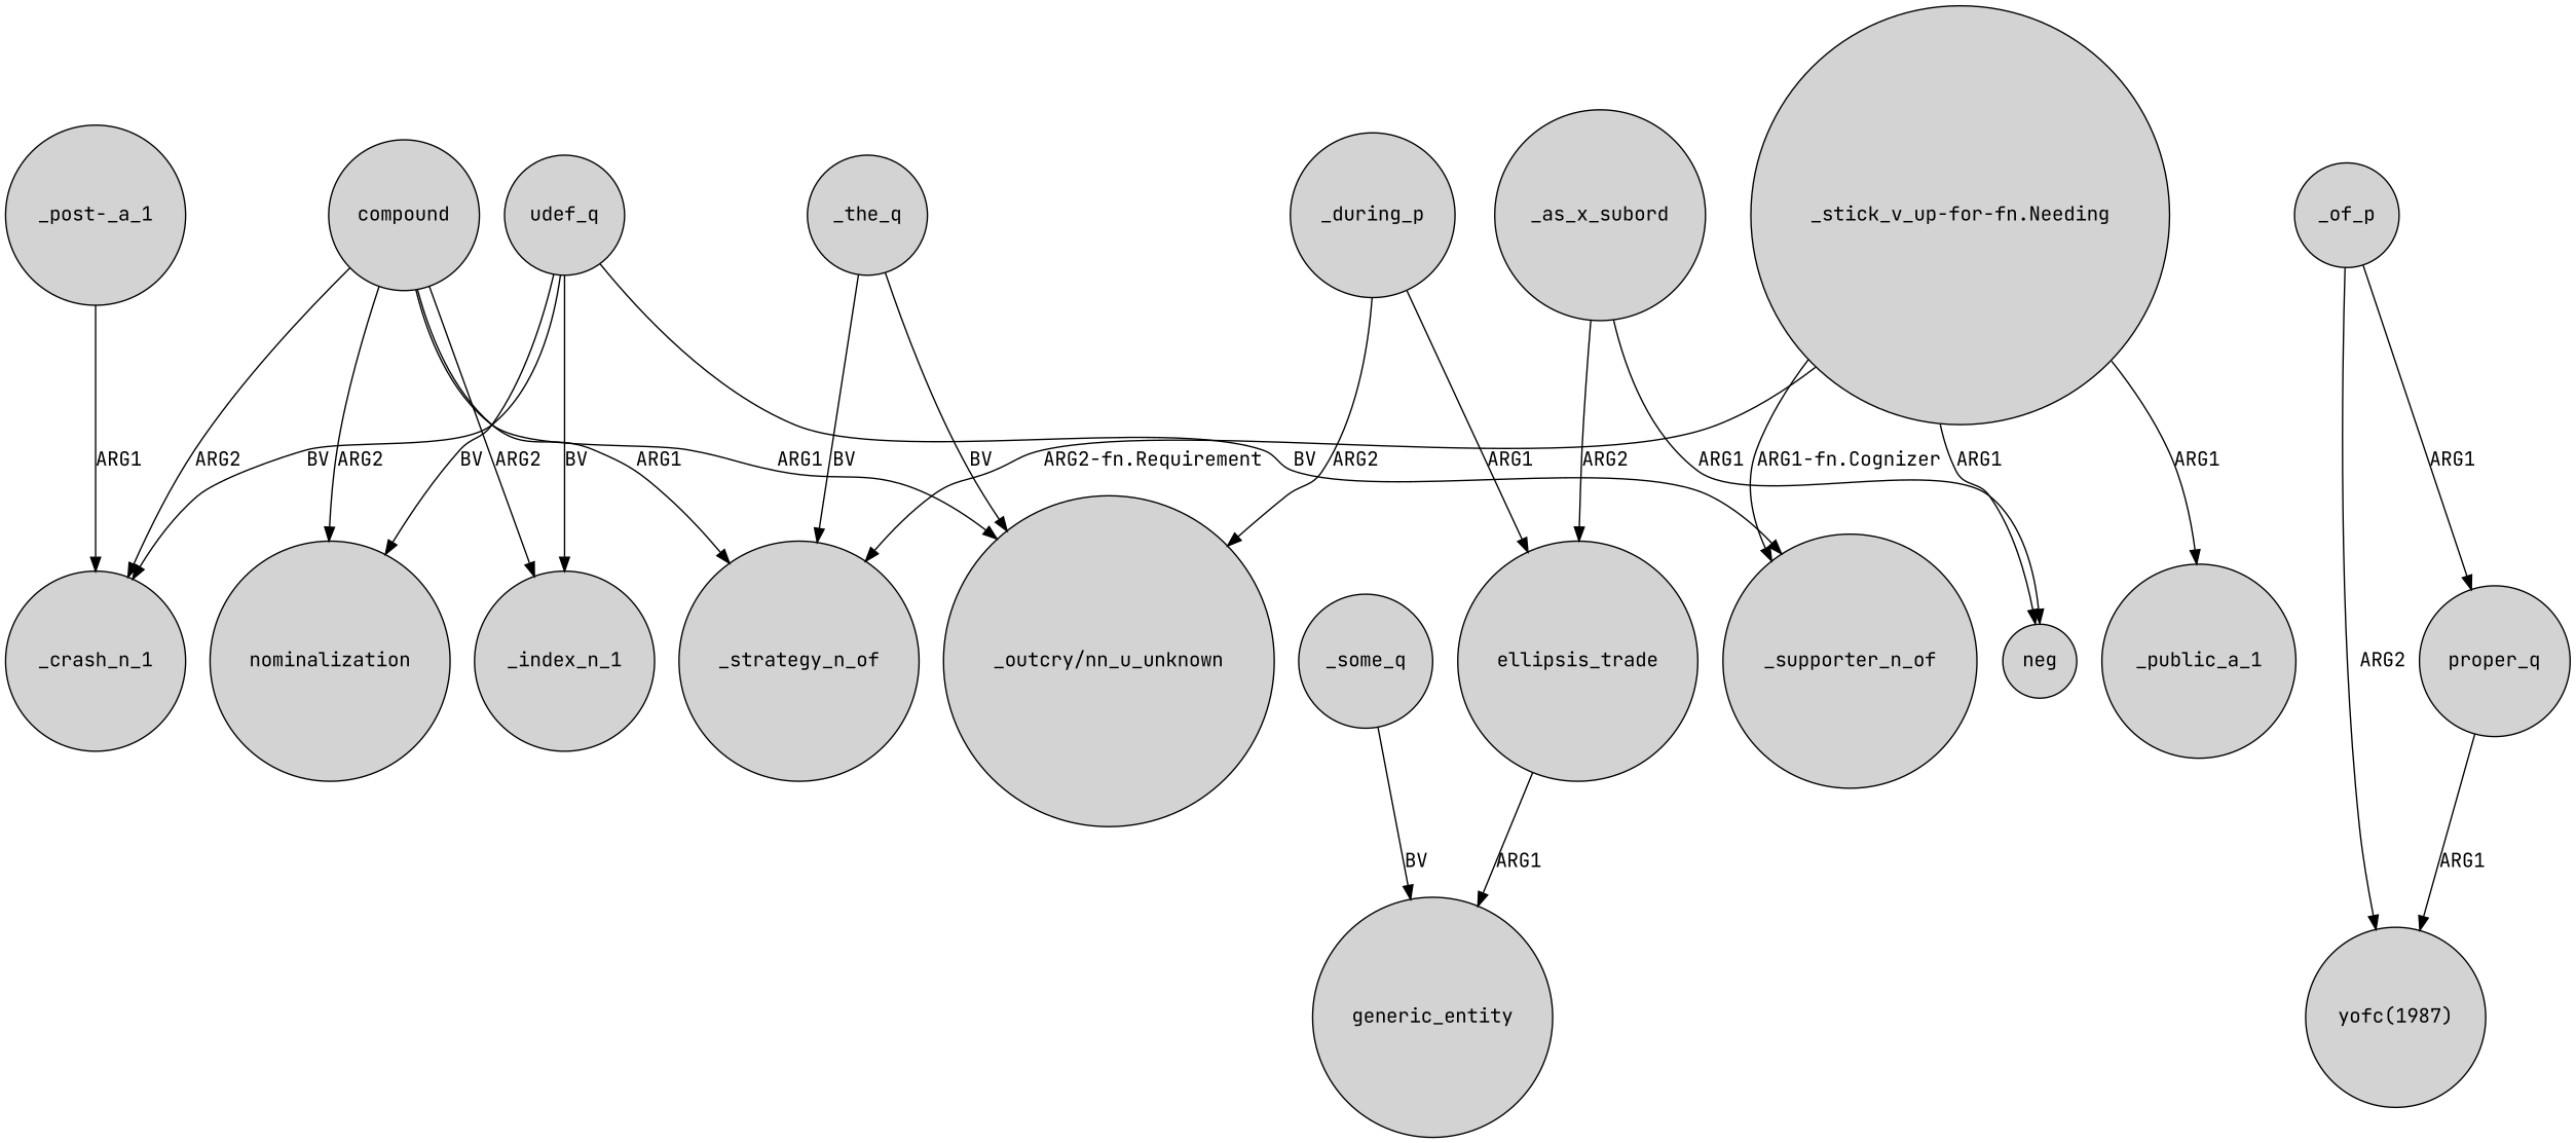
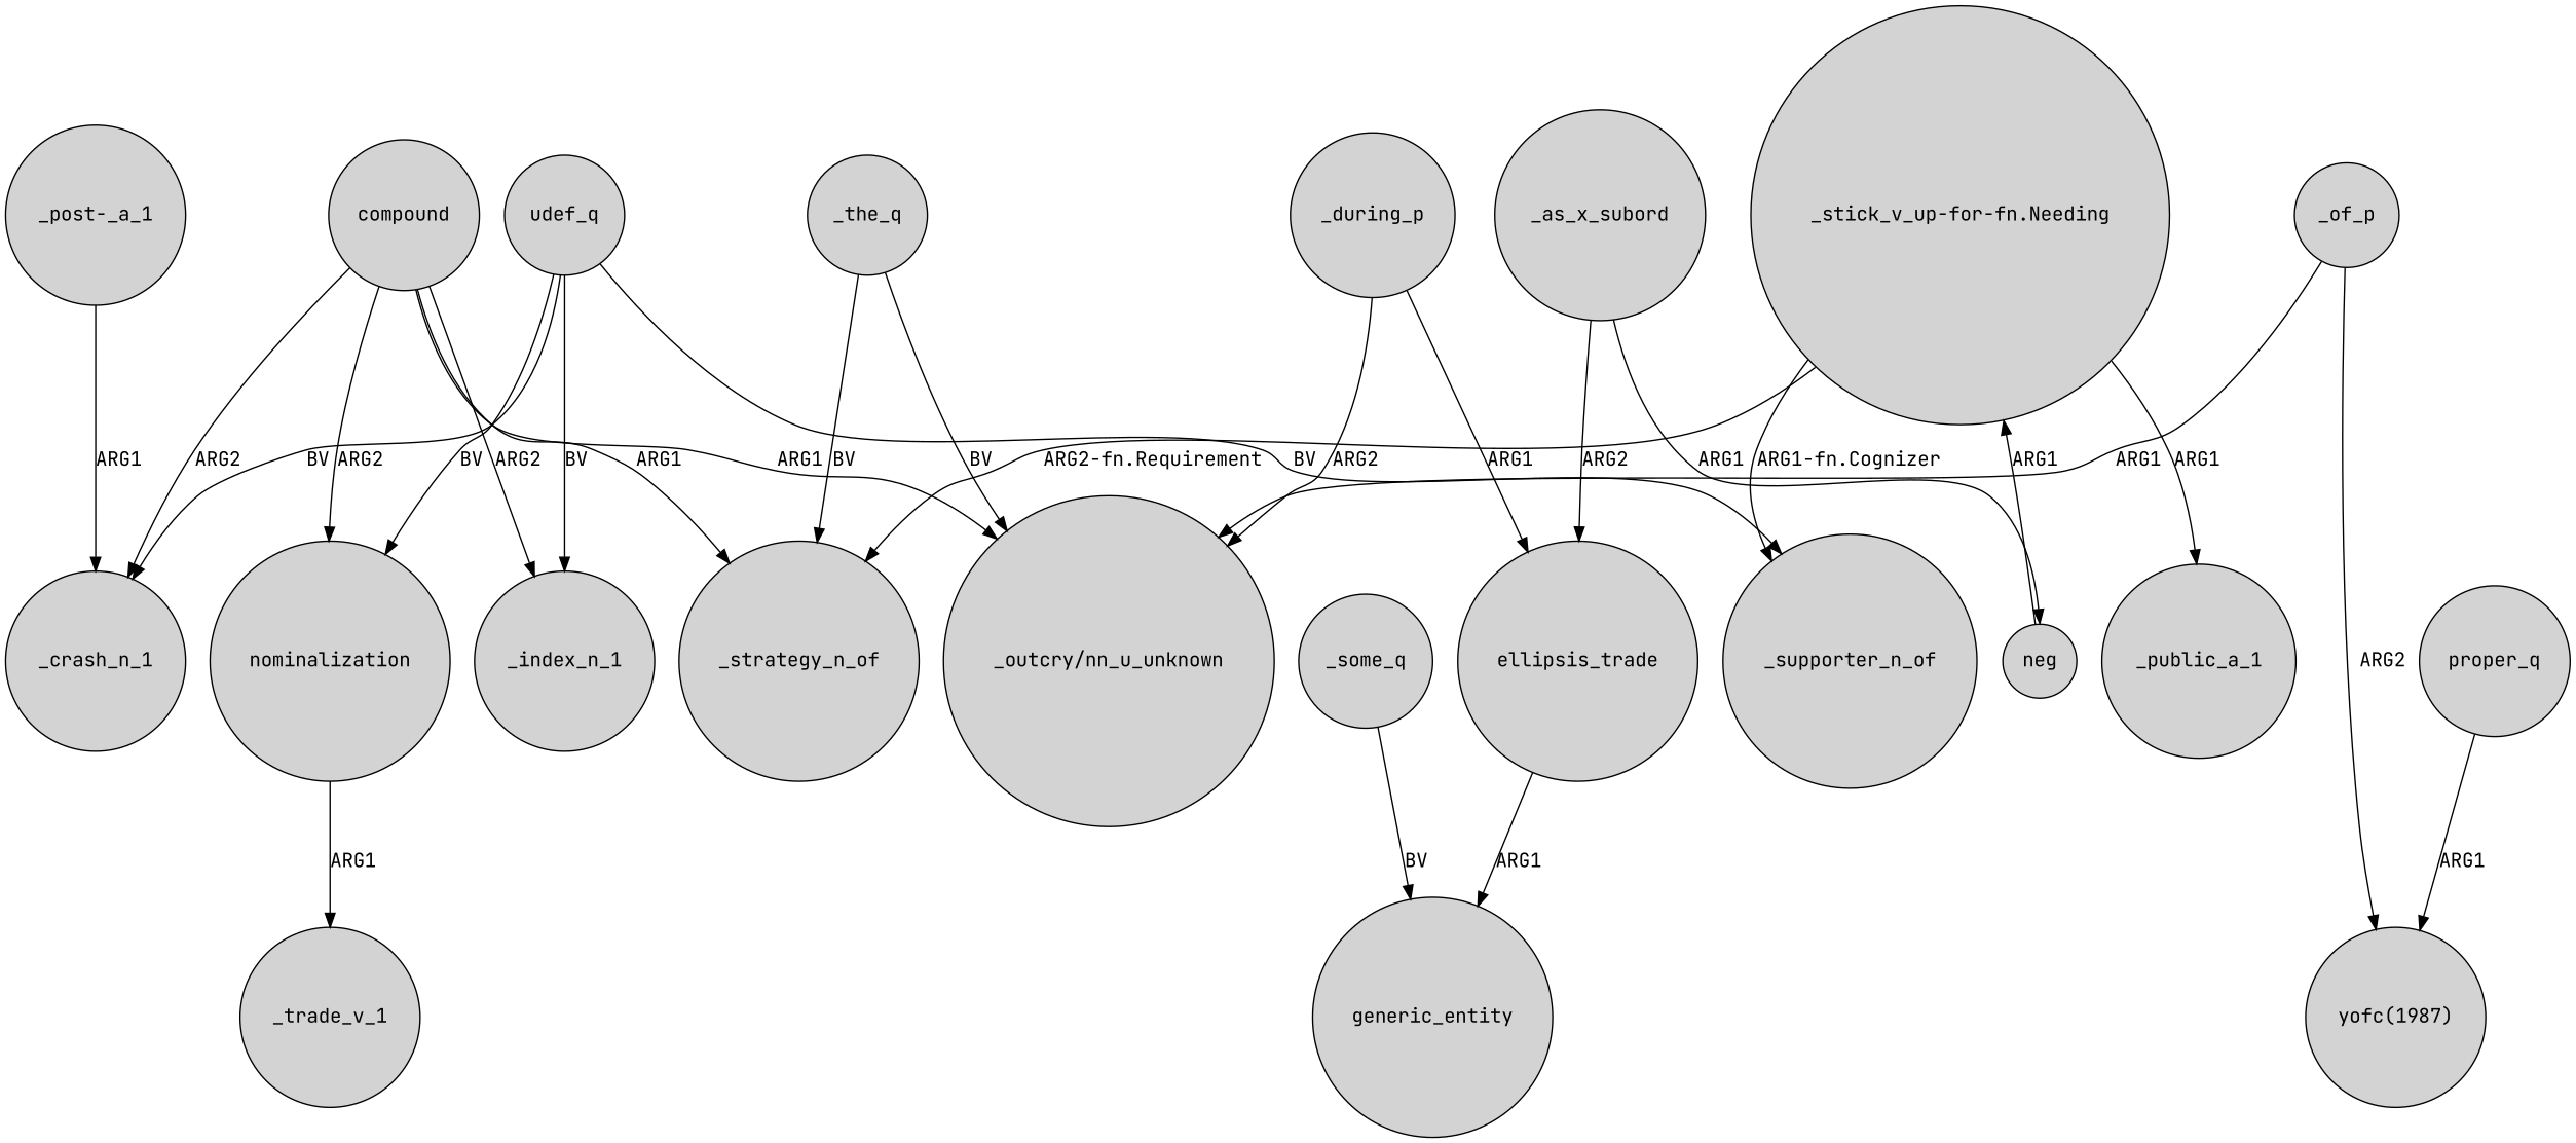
  digraph {
    fontname="JetBrains Mono"
    node [fontname="JetBrains Mono" shape=circle style=filled]
    edge [fontname="JetBrains Mono"]
    "_post-_a_1"
    _crash_n_1
    compound
    "_outcry/nn_u_unknown"
    nominalization
    _index_n_1
    _strategy_n_of
+   _trade_v_1
    _the_q
    udef_q
    _supporter_n_of
    n12 [label=ellipsis_trade]
    generic_entity
    _some_q
    neg
    "_stick_v_up-for-fn.Needing"
    _public_a_1
    _of_p
    "yofc(1987)"
    _as_x_subord
    proper_q
    _during_p
    "_post-_a_1" -> _crash_n_1 [label=ARG1]
    compound -> _crash_n_1 [label=ARG2]
    compound -> "_outcry/nn_u_unknown" [label=ARG1]
    compound -> nominalization [label=ARG2]
    compound -> _index_n_1 [label=ARG2]
    compound -> _strategy_n_of [label=ARG1]
+   nominalization -> _trade_v_1 [label=ARG1]
    _the_q -> "_outcry/nn_u_unknown" [label=BV]
    _the_q -> _strategy_n_of [label=BV]
    udef_q -> _crash_n_1 [label=BV]
    udef_q -> nominalization [label=BV]
    udef_q -> _index_n_1 [label=BV]
    udef_q -> _supporter_n_of [label=BV]
    n12 -> generic_entity [label=ARG1]
    _some_q -> generic_entity [label=BV]
-   "_stick_v_up-for-fn.Needing" -> neg [label=ARG1]
+   neg -> "_stick_v_up-for-fn.Needing" [label=ARG1]
    "_stick_v_up-for-fn.Needing" -> _strategy_n_of [label="ARG2-fn.Requirement"]
    "_stick_v_up-for-fn.Needing" -> _supporter_n_of [label="ARG1-fn.Cognizer"]
    "_stick_v_up-for-fn.Needing" -> _public_a_1 [label=ARG1]
-   _of_p -> proper_q [label=ARG1]
+   _of_p -> "_outcry/nn_u_unknown" [label=ARG1]
    _of_p -> "yofc(1987)" [label=ARG2]
    _as_x_subord -> n12 [label=ARG2]
    _as_x_subord -> neg [label=ARG1]
    proper_q -> "yofc(1987)" [label=ARG1]
    _during_p -> "_outcry/nn_u_unknown" [label=ARG2]
    _during_p -> n12 [label=ARG1]
  }
